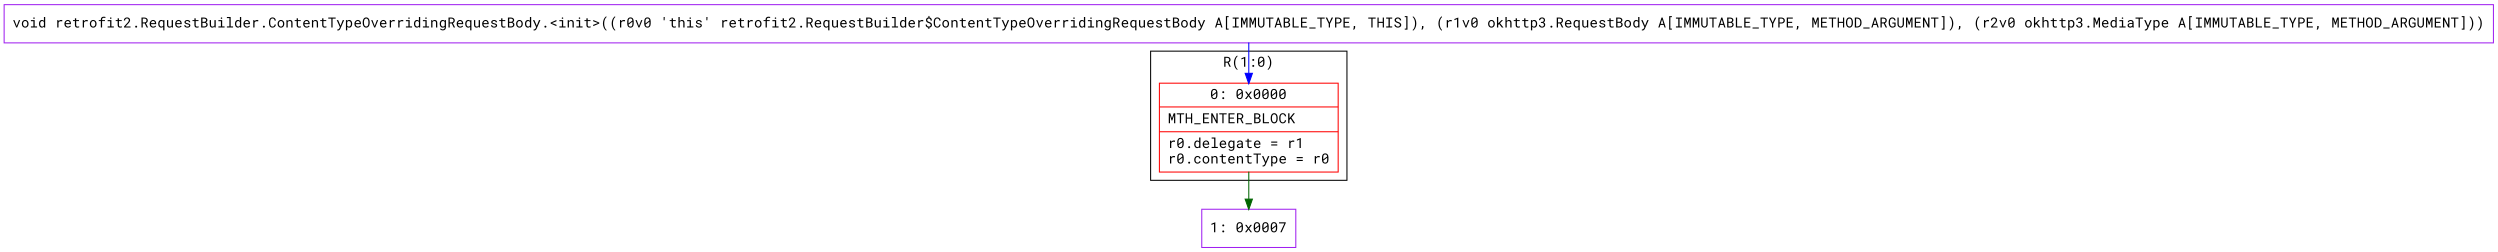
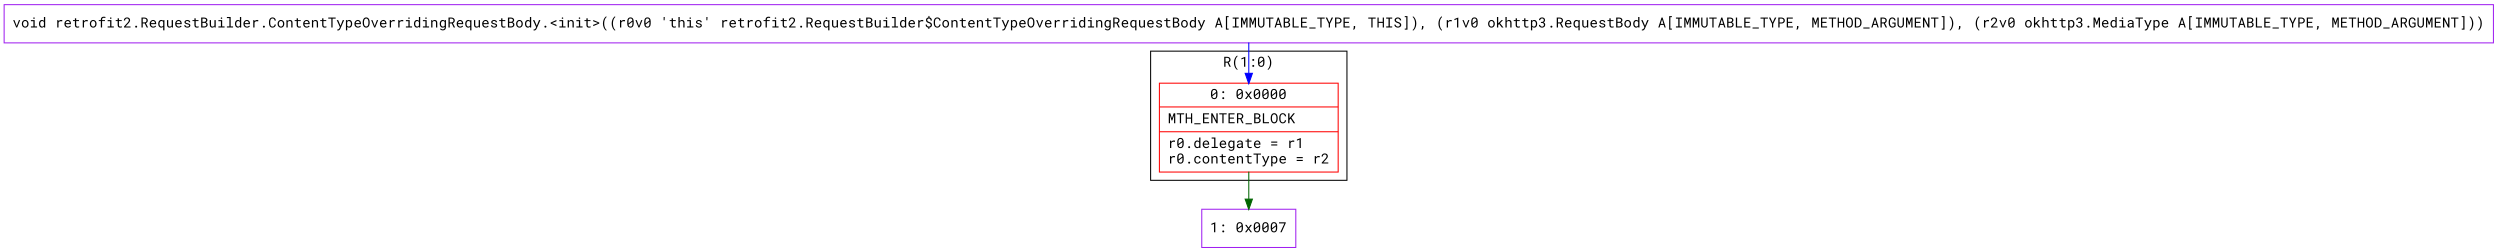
  digraph {
    fontname="Roboto Mono"
    node [color=purple shape=record fontname="Roboto Mono"]
    edge [fontname="Roboto Mono"]
-   n1 [color=red label="{0\:\ 0x0000|MTH_ENTER_BLOCK\l|r0.delegate = r1\lr0.contentType = r0\l}"]
+   n1 [color=red label="{0\:\ 0x0000|MTH_ENTER_BLOCK\l|r0.delegate = r1\lr0.contentType = r2\l}"]
    n2 [label="{1\:\ 0x0007}"]
    n3 [label="{void retrofit2.RequestBuilder.ContentTypeOverridingRequestBody.\<init\>((r0v0 'this' retrofit2.RequestBuilder$ContentTypeOverridingRequestBody A[IMMUTABLE_TYPE, THIS]), (r1v0 okhttp3.RequestBody A[IMMUTABLE_TYPE, METHOD_ARGUMENT]), (r2v0 okhttp3.MediaType A[IMMUTABLE_TYPE, METHOD_ARGUMENT])) }"]
    subgraph cluster_1 {
      label="R(1:0)"
      n1
    }
    n1 -> n2 [color=darkgreen]
    n3 -> n1 [color=blue]
  }
